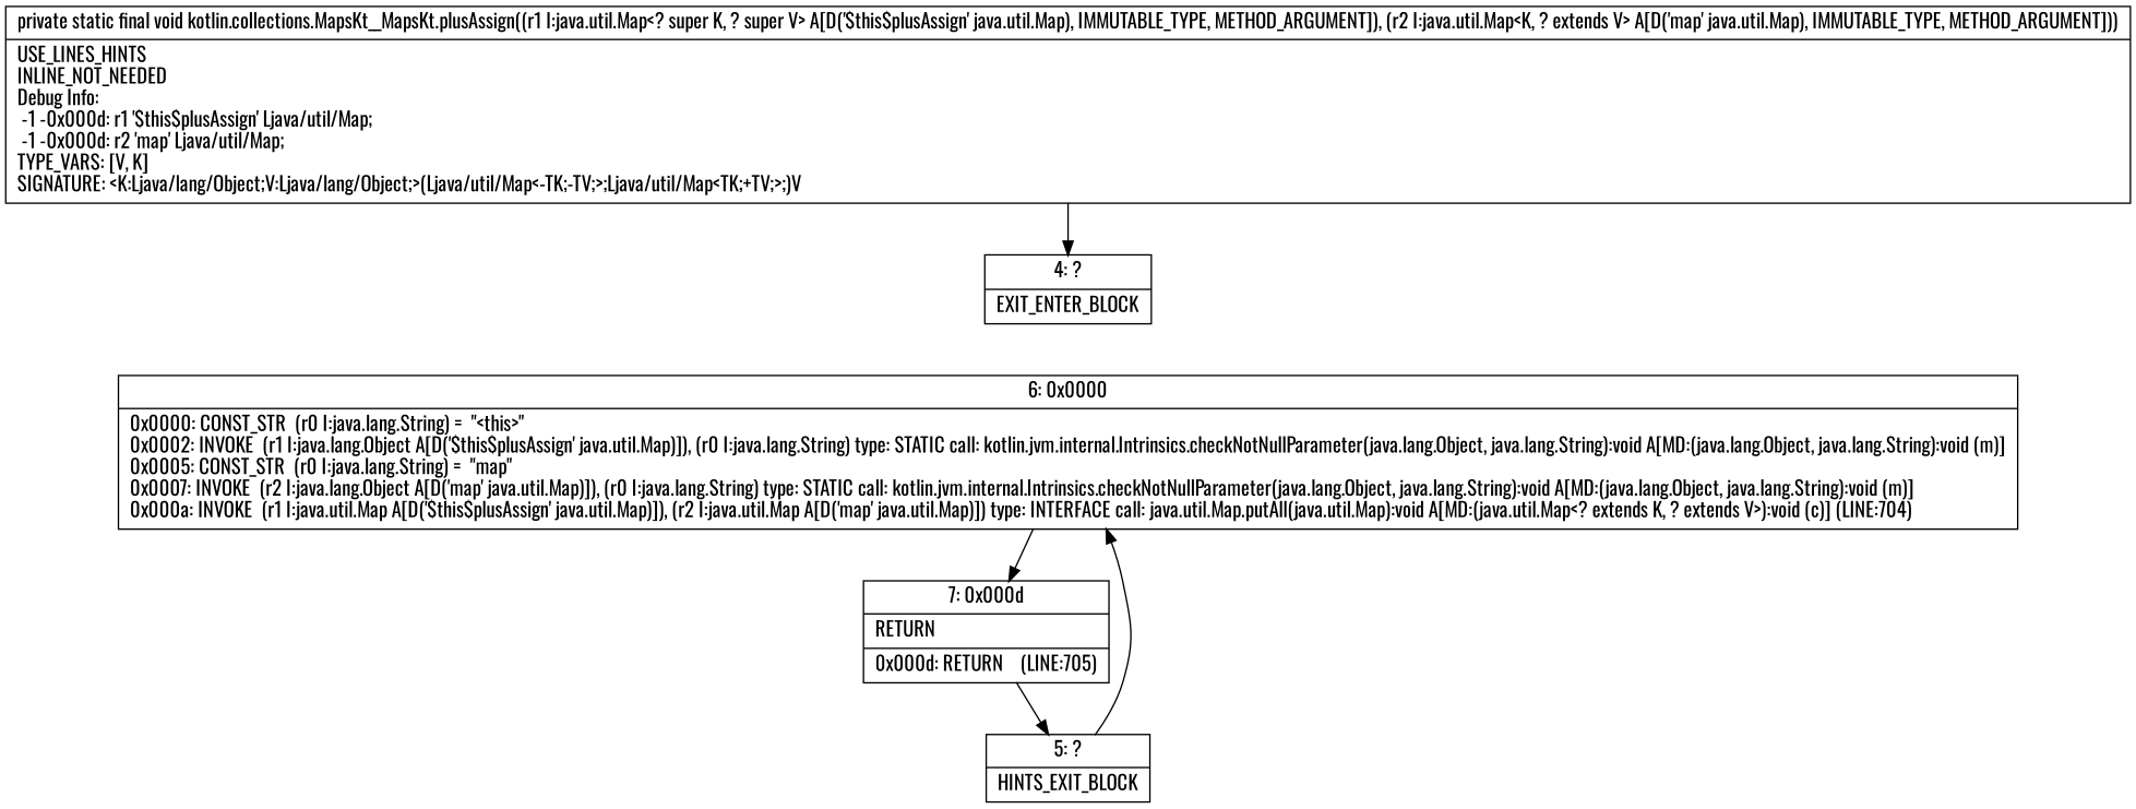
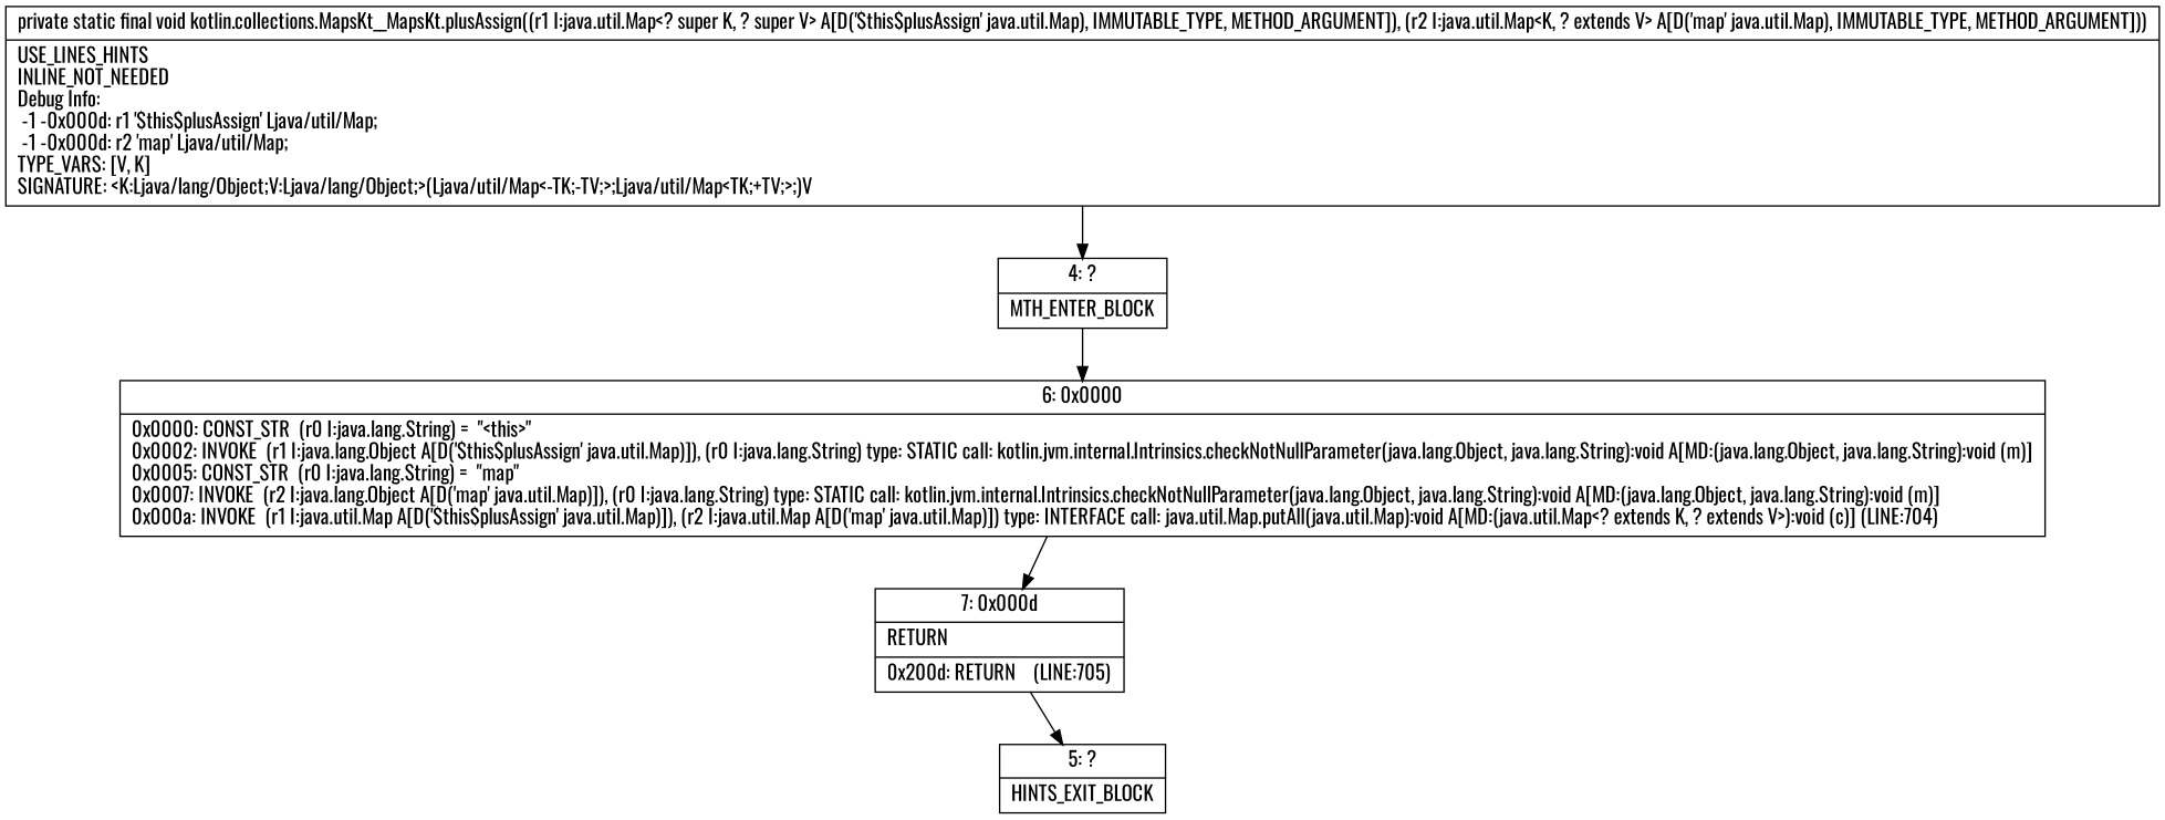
  digraph {
    fontname=Oswald
    node [fontname=Oswald shape=record]
    edge [fontname=Oswald]
-   n1 [label="{4\:\ ?|EXIT_ENTER_BLOCK\l}"]
+   n1 [label="{4\:\ ?|MTH_ENTER_BLOCK\l}"]
    n2 [label="{6\:\ 0x0000|0x0000: CONST_STR  (r0 I:java.lang.String) =  \"\<this\>\" \l0x0002: INVOKE  (r1 I:java.lang.Object A[D('$this$plusAssign' java.util.Map)]), (r0 I:java.lang.String) type: STATIC call: kotlin.jvm.internal.Intrinsics.checkNotNullParameter(java.lang.Object, java.lang.String):void A[MD:(java.lang.Object, java.lang.String):void (m)]\l0x0005: CONST_STR  (r0 I:java.lang.String) =  \"map\" \l0x0007: INVOKE  (r2 I:java.lang.Object A[D('map' java.util.Map)]), (r0 I:java.lang.String) type: STATIC call: kotlin.jvm.internal.Intrinsics.checkNotNullParameter(java.lang.Object, java.lang.String):void A[MD:(java.lang.Object, java.lang.String):void (m)]\l0x000a: INVOKE  (r1 I:java.util.Map A[D('$this$plusAssign' java.util.Map)]), (r2 I:java.util.Map A[D('map' java.util.Map)]) type: INTERFACE call: java.util.Map.putAll(java.util.Map):void A[MD:(java.util.Map\<? extends K, ? extends V\>):void (c)] (LINE:704)\l}"]
-   n3 [label="{7\:\ 0x000d|RETURN\l|0x000d: RETURN    (LINE:705)\l}"]
+   n3 [label="{7\:\ 0x000d|RETURN\l|0x200d: RETURN    (LINE:705)\l}"]
    n4 [label="{5\:\ ?|HINTS_EXIT_BLOCK\l}"]
    n5 [label="{private static final void kotlin.collections.MapsKt__MapsKt.plusAssign((r1 I:java.util.Map\<? super K, ? super V\> A[D('$this$plusAssign' java.util.Map), IMMUTABLE_TYPE, METHOD_ARGUMENT]), (r2 I:java.util.Map\<K, ? extends V\> A[D('map' java.util.Map), IMMUTABLE_TYPE, METHOD_ARGUMENT]))  | USE_LINES_HINTS\lINLINE_NOT_NEEDED\lDebug Info:\l  \-1 \-0x000d: r1 '$this$plusAssign' Ljava\/util\/Map;\l  \-1 \-0x000d: r2 'map' Ljava\/util\/Map;\lTYPE_VARS: [V, K]\lSIGNATURE: \<K:Ljava\/lang\/Object;V:Ljava\/lang\/Object;\>(Ljava\/util\/Map\<\-TK;\-TV;\>;Ljava\/util\/Map\<TK;+TV;\>;)V\l}"]
-   n4 -> n2
+   n1 -> n2
    n2 -> n3
    n3 -> n4
    n5 -> n1
  }
